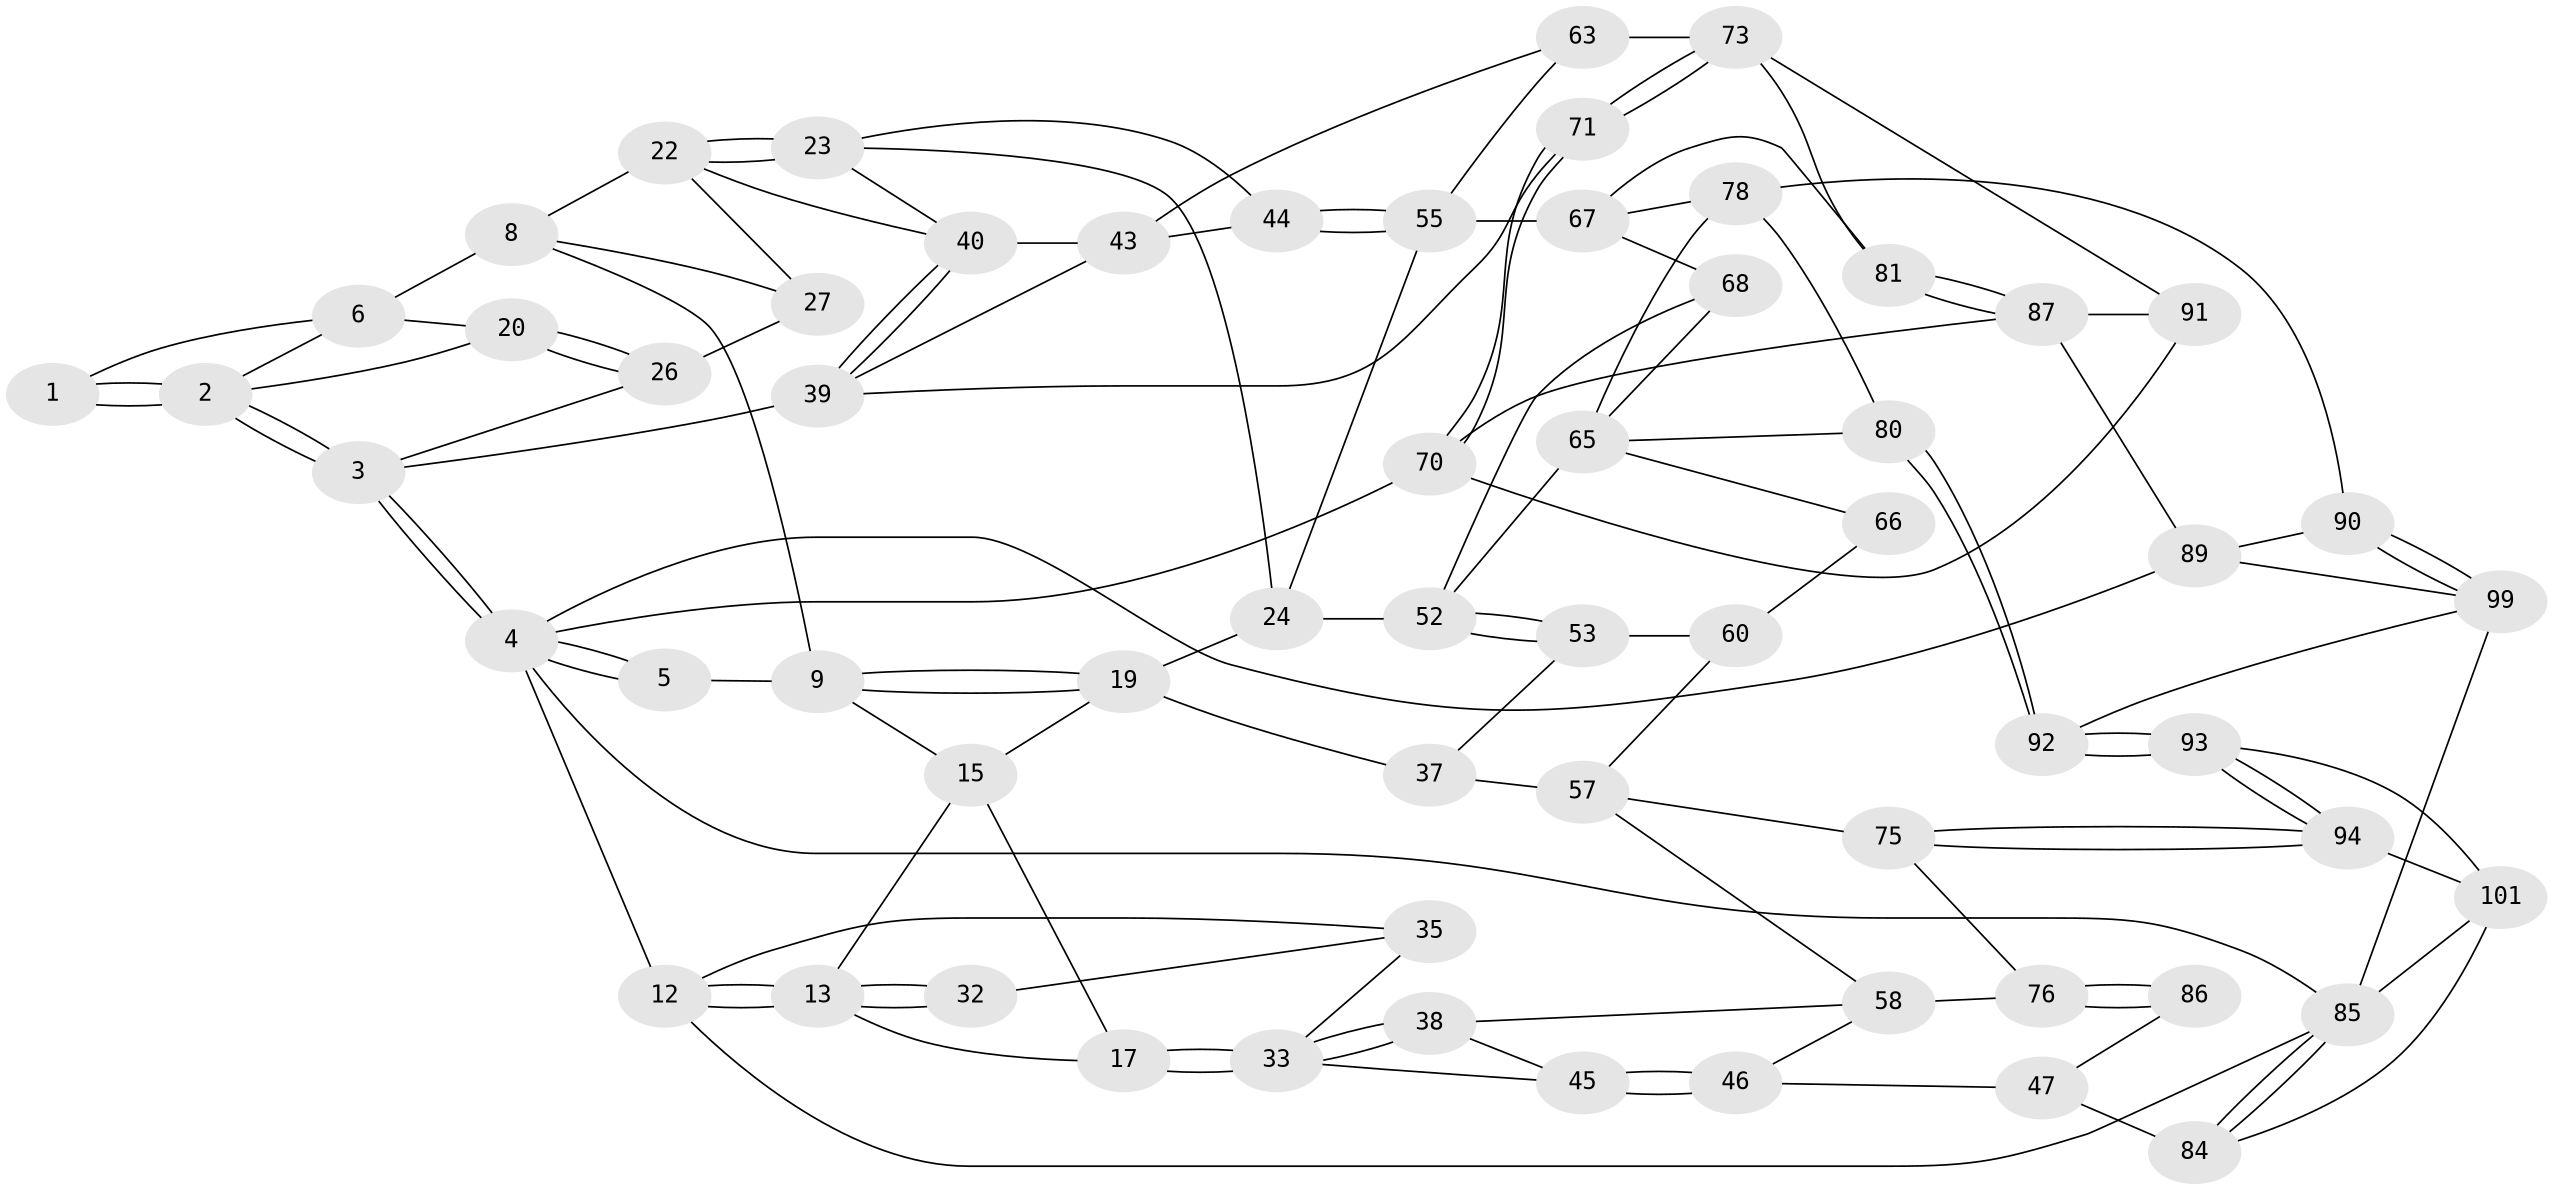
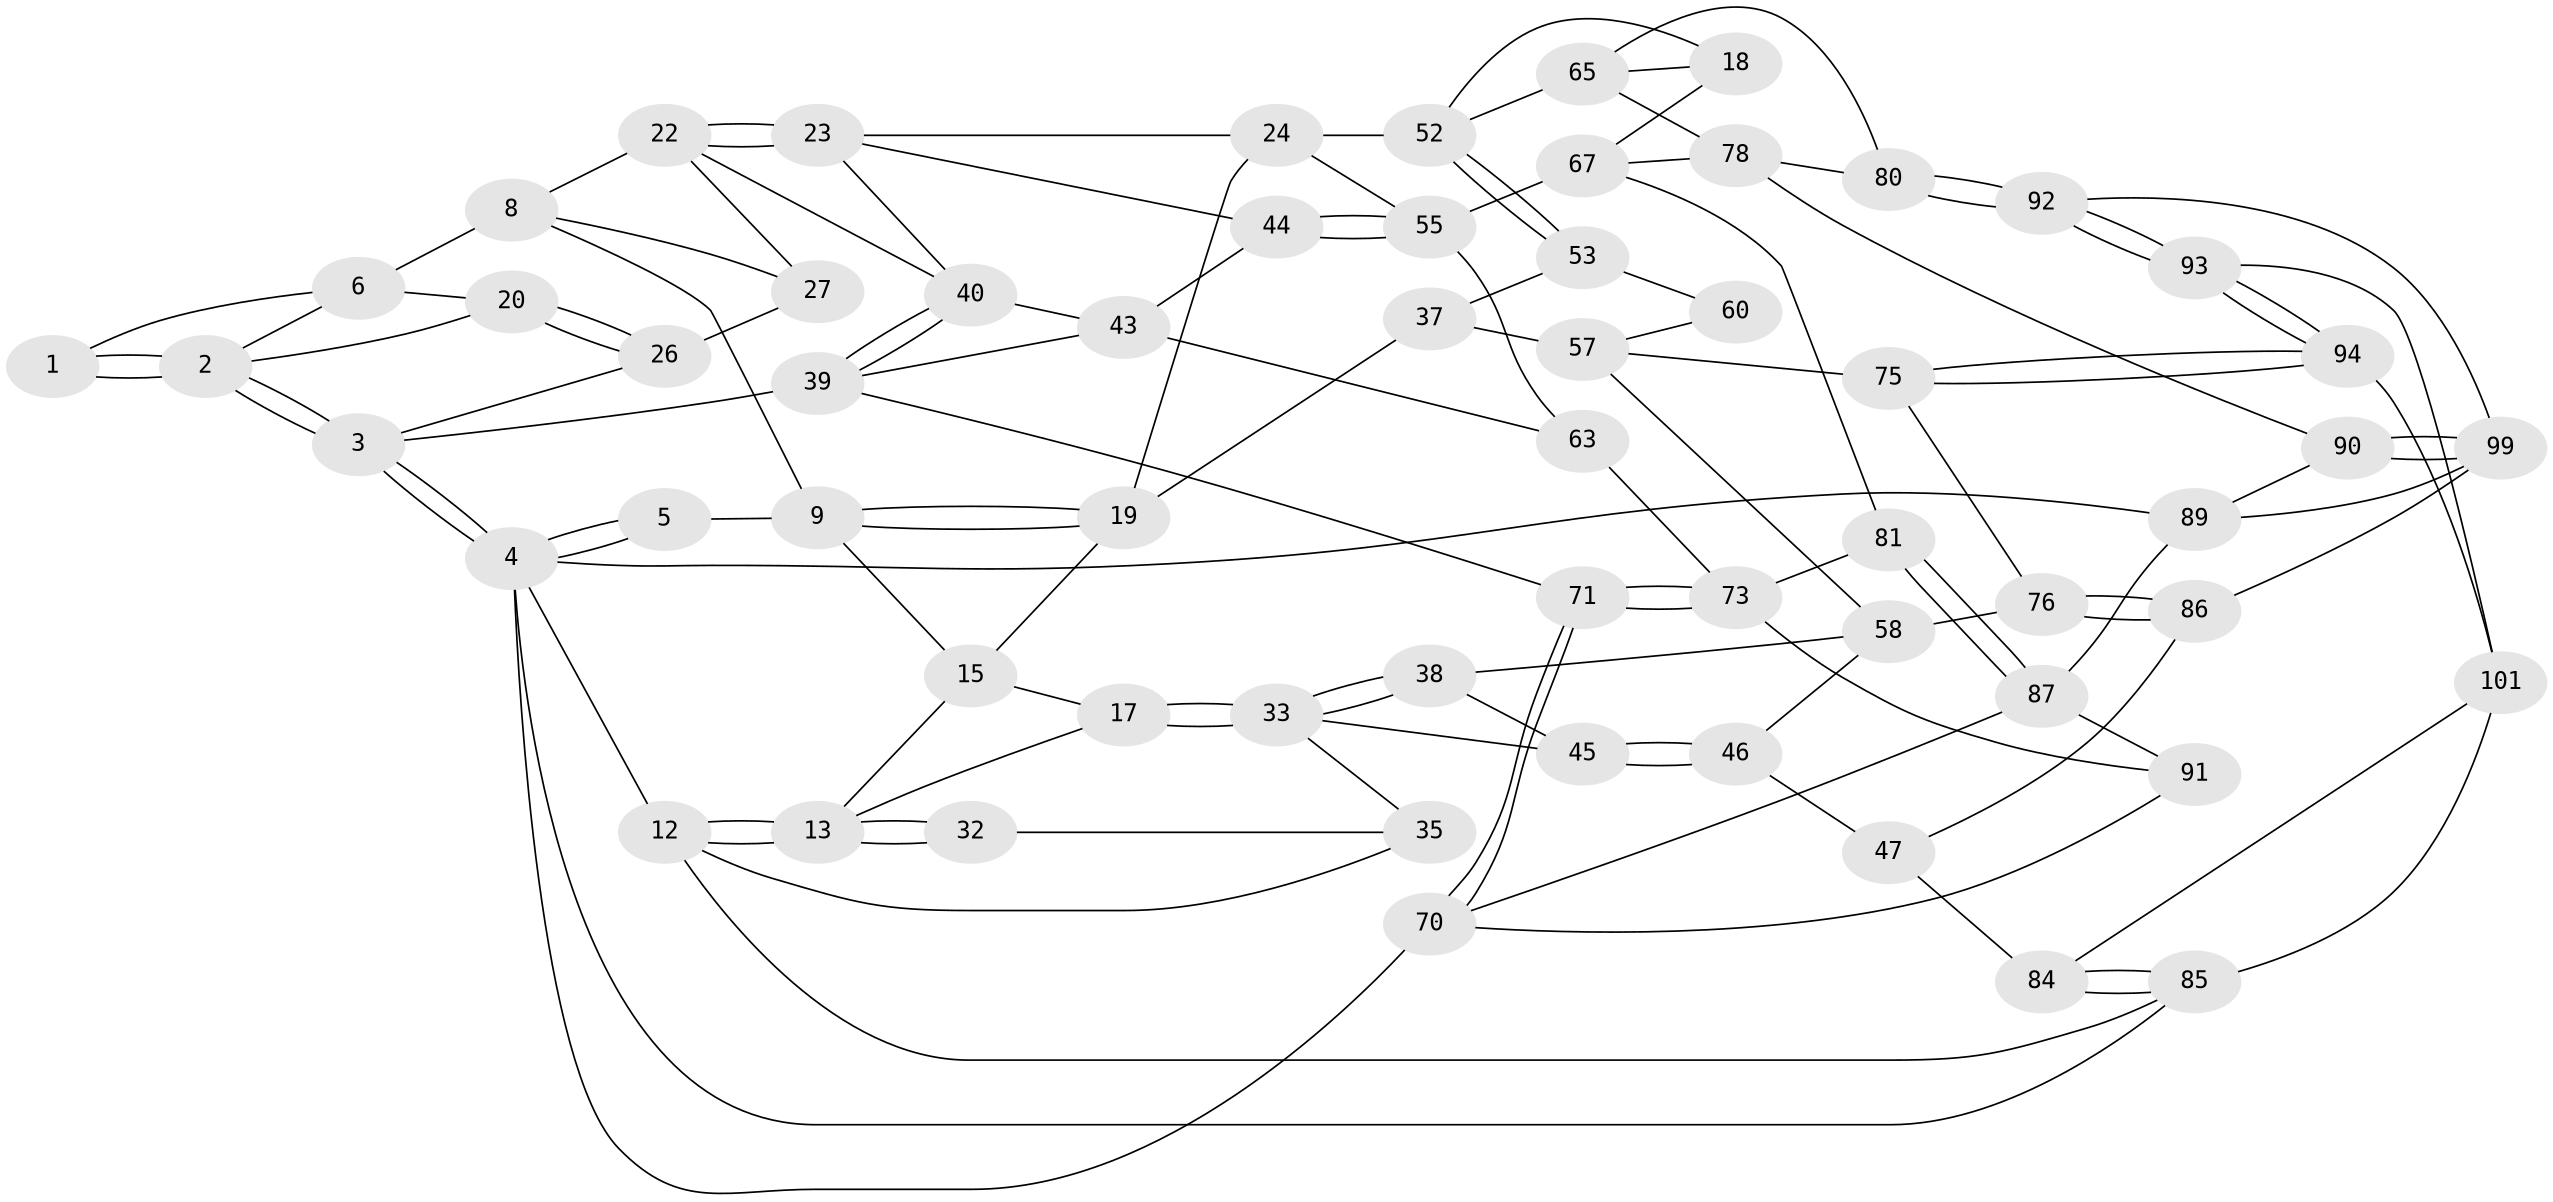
  graph {
    fontname="DejaVu Sans Mono"
    rankdir=LR
    node [color=gray90 fontname="DejaVu Sans Mono" style=filled]
    edge [fontname="DejaVu Sans Mono"]
    2 [super="+11"]
    1
    6 [super="+7"]
    3 [super="+28"]
    20
    8 [super="+21"]
    4 [super="+69"]
    26 [super="+29"]
    39 [super="+50"]
    5
    12
    70 [super="+95"]
    85 [super="+106"]
    89 [super="+104"]
    27 [super="+30"]
    40 [super="+41"]
    43 [super="+49"]
    71
    9 [super="+10"]
    13 [super="+14"]
    35 [super="+36"]
    87 [super="+88"]
    91
    101 [super="+103"]
    99 [super="+105"]
    90
    15 [super="+16"]
    19 [super="+25"]
    22 [super="+31"]
    23 [super="+42"]
    17 [super="+18"]
    24 [super="+51"]
    37 [super="+54"]
    32
    33 [super="+34"]
    38 [super="+48"]
    45
    52 [super="+64"]
    55 [super="+56"]
    53
    57 [super="+62"]
    44
    65 [super="+72"]
-   68
+   68 [label=18]
    63
    67 [super="+82"]
    58 [super="+59"]
    46
    47 [super="+83"]
    84 [super="+98"]
    86
    60 [super="+61"]
    75
    76
    73 [super="+74"]
-   66 [super="+77"]
    78 [super="+79"]
    80
    81
    94 [super="+96"]
    92 [super="+100"]
    93 [super="+102"]
    2 -- 6
    2 -- 3
    2 -- 3
    2 -- 20
    1 -- 2
    1 -- 2
    1 -- 6
    6 -- 20
    6 -- 8
    3 -- 4
    3 -- 4
    3 -- 26
    3 -- 39
    20 -- 26
    20 -- 26
    8 -- 27
    8 -- 9
    8 -- 22
    4 -- 5
    4 -- 5
    4 -- 12
    4 -- 70
    4 -- 85
    4 -- 89
    26 -- 27 [weight=2]
    39 -- 40
    39 -- 40
    39 -- 43
    39 -- 71
    5 -- 9
    12 -- 85
    12 -- 13
    12 -- 13
    12 -- 35
    70 -- 71
    70 -- 71
    70 -- 87
    70 -- 91
    85 -- 101
-   85 -- 99
+   86 -- 99
    89 -- 99
    89 -- 90
    40 -- 43
    43 -- 44
    43 -- 63
    71 -- 73
    71 -- 73
    9 -- 15
    9 -- 19
    9 -- 19
    13 -- 15
    13 -- 17
    13 -- 32
    13 -- 32
    87 -- 89
    87 -- 91
    90 -- 99
    90 -- 99
    15 -- 19
    15 -- 17
    19 -- 24
    19 -- 37
    22 -- 27
    22 -- 40
    22 -- 23
    22 -- 23
    23 -- 40
    23 -- 24
    23 -- 44
    17 -- 33
    17 -- 33
    24 -- 52
    24 -- 55
    37 -- 53
    37 -- 57
    32 -- 35
    33 -- 35
    33 -- 38
    33 -- 38
    33 -- 45
    38 -- 45
    38 -- 58
    45 -- 46
    45 -- 46
    52 -- 53
    52 -- 53
    52 -- 65
    52 -- 68
    55 -- 63
    55 -- 67
    53 -- 60
    57 -- 58
    57 -- 60
    57 -- 75
    44 -- 55
    44 -- 55
    65 -- 68
-   65 -- 66
    65 -- 78
    65 -- 80
    63 -- 73
    67 -- 68
    67 -- 78
    67 -- 81
    58 -- 76
    46 -- 58
    46 -- 47
    47 -- 84
    47 -- 86
    84 -- 85
    84 -- 85
    84 -- 101
-   60 -- 66 [weight=2]
    75 -- 76
    75 -- 94
    75 -- 94
    76 -- 86
    76 -- 86
    73 -- 91
    73 -- 81
    78 -- 90
    78 -- 80
    80 -- 92
    80 -- 92
    81 -- 87
    81 -- 87
    94 -- 101
    92 -- 99
    92 -- 93 [weight=2]
    92 -- 93
    93 -- 101
    93 -- 94
    93 -- 94
  }
